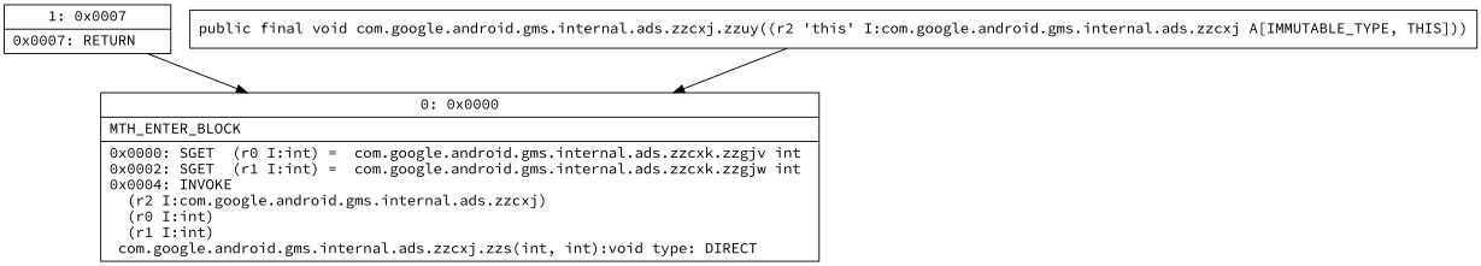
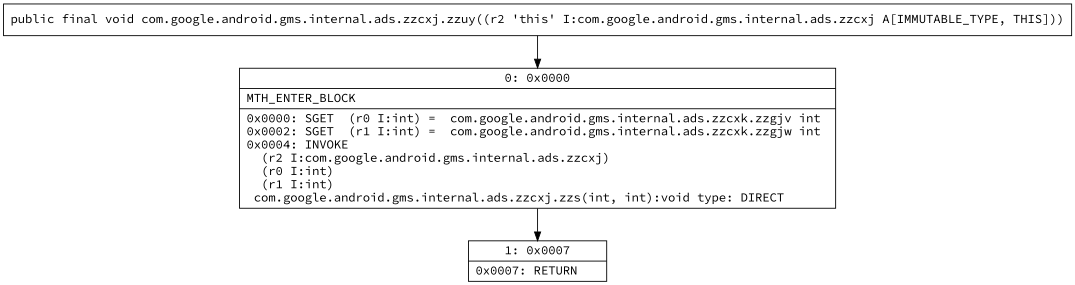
  digraph {
    fontname="Source Code Pro"
    node [shape=record fontname="Source Code Pro"]
    edge [fontname="Source Code Pro"]
    n1 [label="{0\:\ 0x0000|MTH_ENTER_BLOCK\l|0x0000: SGET  (r0 I:int) =  com.google.android.gms.internal.ads.zzcxk.zzgjv int \l0x0002: SGET  (r1 I:int) =  com.google.android.gms.internal.ads.zzcxk.zzgjw int \l0x0004: INVOKE  \l  (r2 I:com.google.android.gms.internal.ads.zzcxj)\l  (r0 I:int)\l  (r1 I:int)\l com.google.android.gms.internal.ads.zzcxj.zzs(int, int):void type: DIRECT \l}"]
    n2 [label="{1\:\ 0x0007|0x0007: RETURN   \l}"]
    n3 [label="{public final void com.google.android.gms.internal.ads.zzcxj.zzuy((r2 'this' I:com.google.android.gms.internal.ads.zzcxj A[IMMUTABLE_TYPE, THIS])) }"]
-   n2 -> n1
+   n1 -> n2
    n3 -> n1
  }
